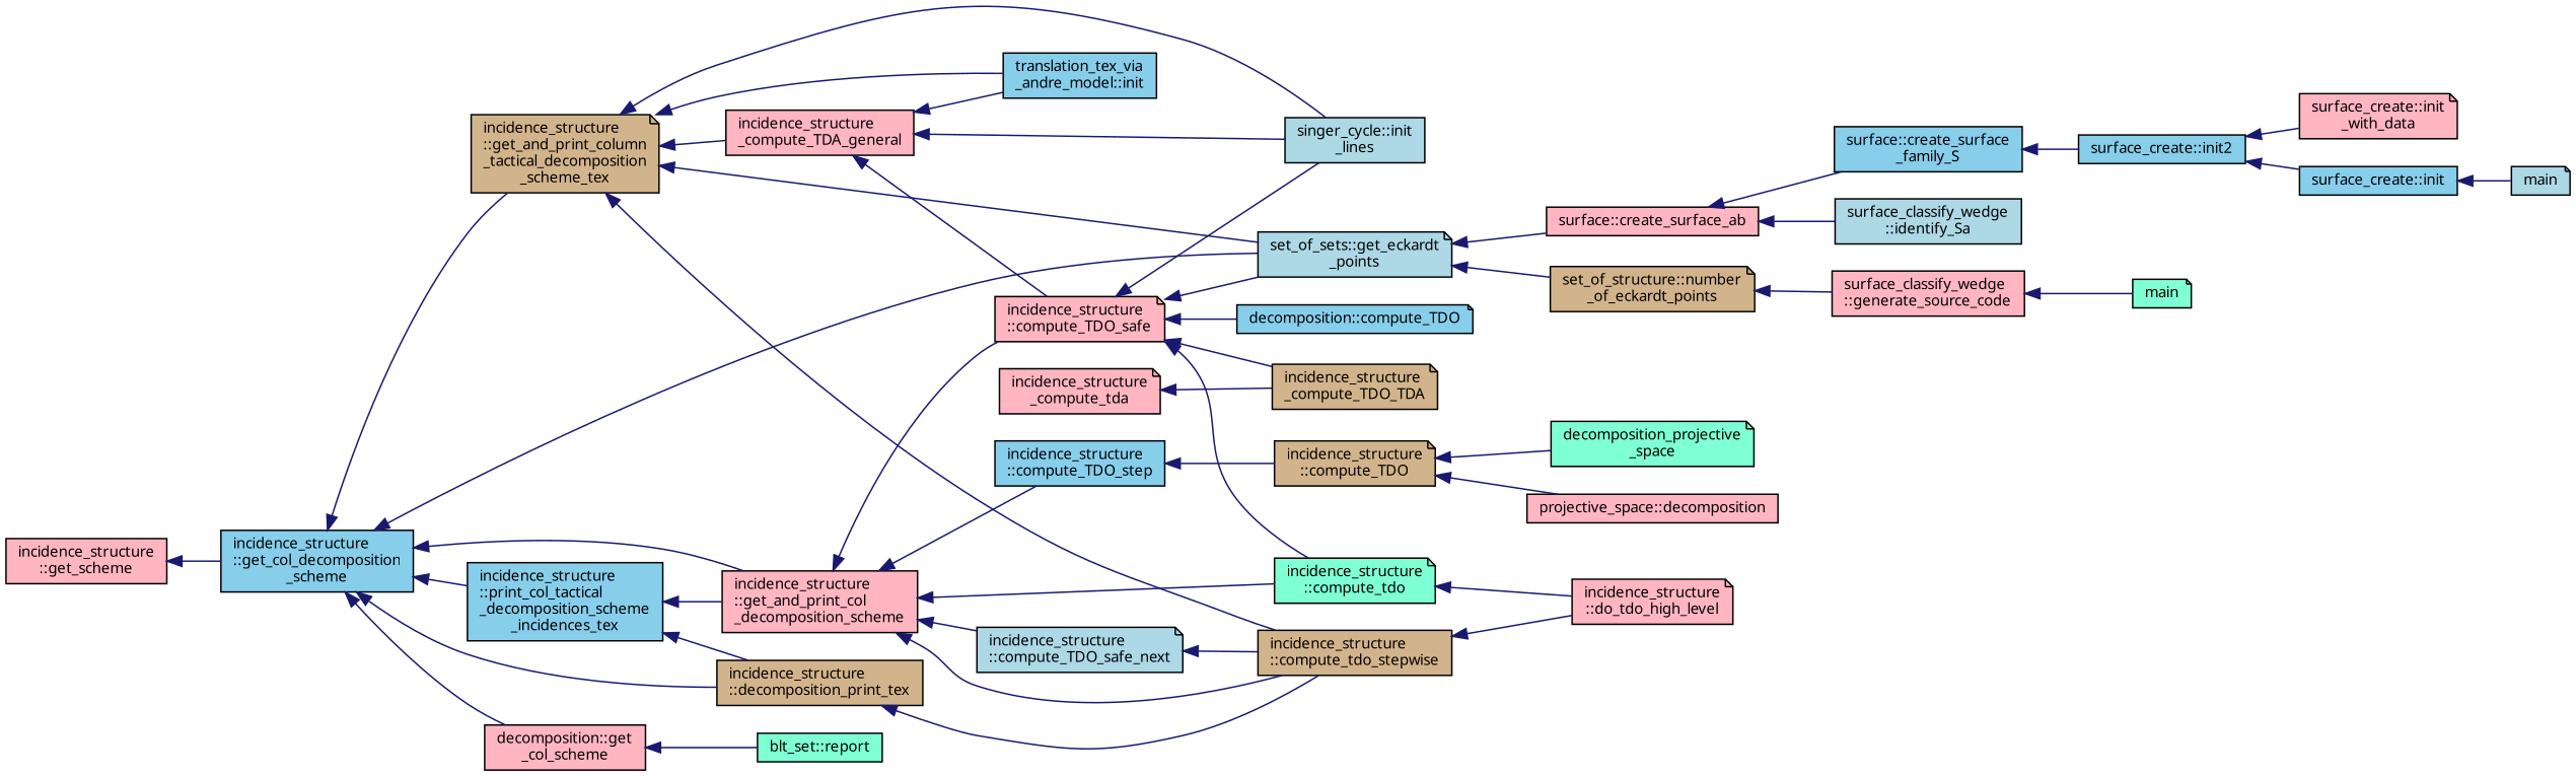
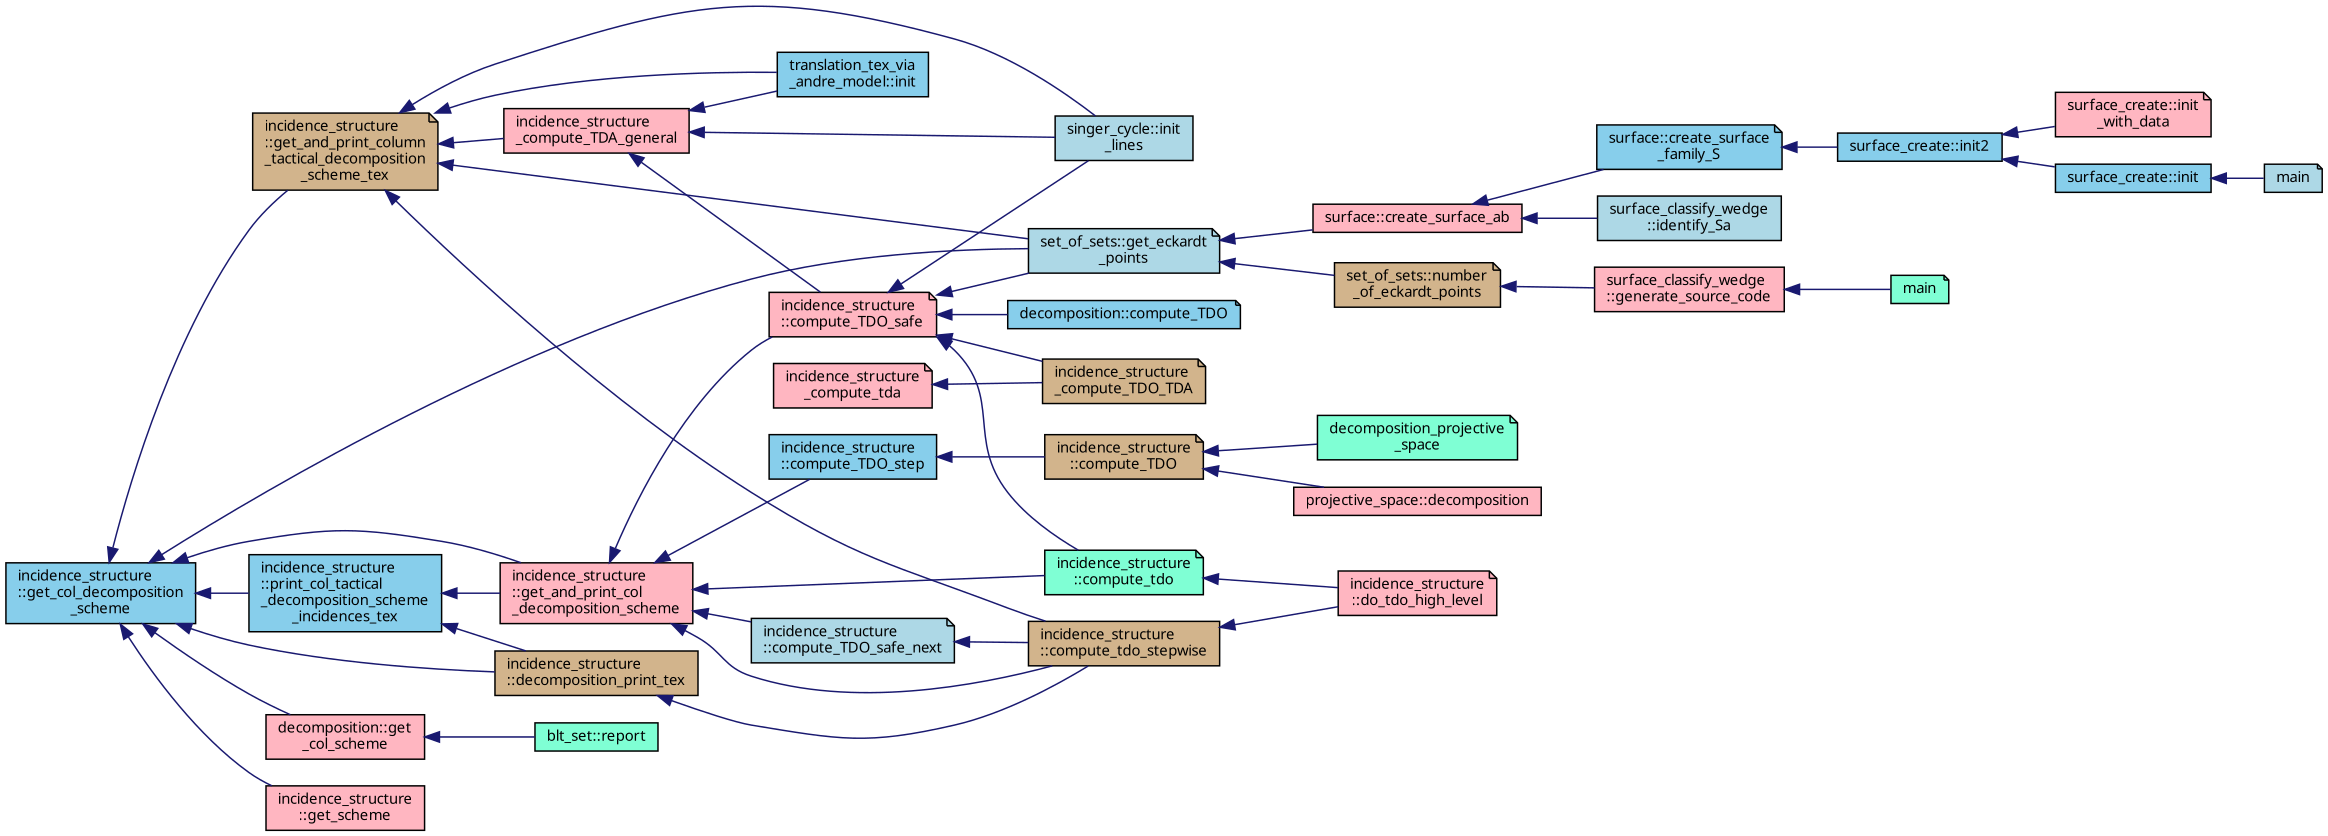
  digraph {
    fontname="Noto Sans"
    rankdir=LR
    node [color=black fillcolor=lightpink fontname="Noto Sans" fontsize=10 shape=box style=filled]
    edge [color=midnightblue dir=back fontname="Noto Sans" fontsize=10 labelfontname=Helvetica labelfontsize=10 style=solid]
    n1 [fillcolor=skyblue fontcolor=black height=0.2 label="incidence_structure\l::get_col_decomposition\l_scheme" width=0.4]
    n2 [fillcolor=lightblue height=0.2 label="set_of_sets::get_eckardt\l_points" shape=note width=0.4]
    n3 [height=0.2 label="decomposition::get\l_col_scheme" width=0.4]
    n4 [fillcolor=skyblue height=0.2 label="incidence_structure\l::print_col_tactical\l_decomposition_scheme\l_incidences_tex" width=0.4]
    n5 [height=0.2 label="incidence_structure\l::get_and_print_col\l_decomposition_scheme" width=0.4]
    n6 [fillcolor=tan height=0.2 label="incidence_structure\l::decomposition_print_tex" width=0.4]
    n7 [height=0.2 label="incidence_structure\l::get_scheme" width=0.4]
    n8 [fillcolor=tan height=0.2 label="incidence_structure\l::get_and_print_column\l_tactical_decomposition\l_scheme_tex" shape=note width=0.4]
-   n9 [fillcolor=tan height=0.2 label="set_of_structure::number\l_of_eckardt_points" shape=note width=0.4]
+   n9 [fillcolor=tan height=0.2 label="set_of_sets::number\l_of_eckardt_points" shape=note width=0.4]
    n10 [height=0.2 label="surface::create_surface_ab" width=0.4]
    n11 [fillcolor=aquamarine height=0.2 label="blt_set::report" width=0.4]
    n12 [fillcolor=lightblue height=0.2 label="incidence_structure\l::compute_TDO_safe_next" shape=note width=0.4]
    n13 [fillcolor=tan height=0.2 label="incidence_structure\l::compute_tdo_stepwise" width=0.4]
    n14 [height=0.2 label="incidence_structure\l::compute_TDO_safe" shape=note width=0.4]
    n15 [fillcolor=aquamarine height=0.2 label="incidence_structure\l::compute_tdo" shape=note width=0.4]
    n16 [fillcolor=skyblue height=0.2 label="incidence_structure\l::compute_TDO_step" width=0.4]
    n17 [fillcolor=lightblue height=0.2 label="singer_cycle::init\l_lines" width=0.4]
    n18 [height=0.2 label="incidence_structure\l_compute_TDA_general" width=0.4]
    n19 [fillcolor=skyblue height=0.2 label="translation_tex_via\l_andre_model::init" width=0.4]
    n20 [height=0.2 label="surface_classify_wedge\l::generate_source_code" width=0.4]
-   n21 [fillcolor=skyblue height=0.2 label="surface::create_surface\l_family_S" width=0.4]
+   n21 [fillcolor=skyblue height=0.2 label="surface::create_surface\l_family_S" shape=note width=0.4]
    n22 [fillcolor=lightblue height=0.2 label="surface_classify_wedge\l::identify_Sa" width=0.4]
    n23 [fillcolor=aquamarine height=0.2 label=main shape=note width=0.4]
    n24 [fillcolor=skyblue height=0.2 label="surface_create::init2" width=0.4]
    n25 [height=0.2 label="surface_create::init\l_with_data" shape=note width=0.4]
    n26 [fillcolor=skyblue height=0.2 label="surface_create::init" width=0.4]
    n27 [fillcolor=lightblue height=0.2 label=main shape=note width=0.4]
    n28 [height=0.2 label="incidence_structure\l::do_tdo_high_level" shape=note width=0.4]
    n29 [fillcolor=skyblue height=0.2 label="decomposition::compute_TDO" shape=note width=0.4]
    n30 [fillcolor=tan height=0.2 label="incidence_structure\l_compute_TDO_TDA" shape=note width=0.4]
    n31 [fillcolor=tan height=0.2 label="incidence_structure\l::compute_TDO" shape=note width=0.4]
    n32 [fillcolor=aquamarine height=0.2 label="decomposition_projective\l_space" shape=note width=0.4]
    n33 [height=0.2 label="projective_space::decomposition" width=0.4]
    n34 [height=0.2 label="incidence_structure\l_compute_tda" shape=note width=0.4]
    n1 -> n2
    n1 -> n3
    n1 -> n4
    n1 -> n5
    n1 -> n6
-   n7 -> n1
+   n1 -> n7
    n1 -> n8
    n2 -> n9
    n2 -> n10
    n3 -> n11
    n4 -> n5
    n4 -> n6
    n5 -> n12
    n5 -> n13
    n5 -> n14
    n5 -> n15
    n5 -> n16
    n6 -> n13
    n8 -> n2
    n8 -> n13
    n8 -> n17
    n8 -> n18
    n8 -> n19
    n9 -> n20
    n10 -> n21
    n10 -> n22
    n12 -> n13
    n13 -> n28
    n14 -> n2
    n14 -> n15
    n14 -> n17
    n14 -> n29
    n14 -> n30
    n15 -> n28
    n16 -> n31
    n18 -> n14
    n18 -> n17
    n18 -> n19
    n20 -> n23
    n21 -> n24
    n24 -> n25
    n24 -> n26
    n26 -> n27
    n31 -> n32
    n31 -> n33
    n34 -> n30
  }
